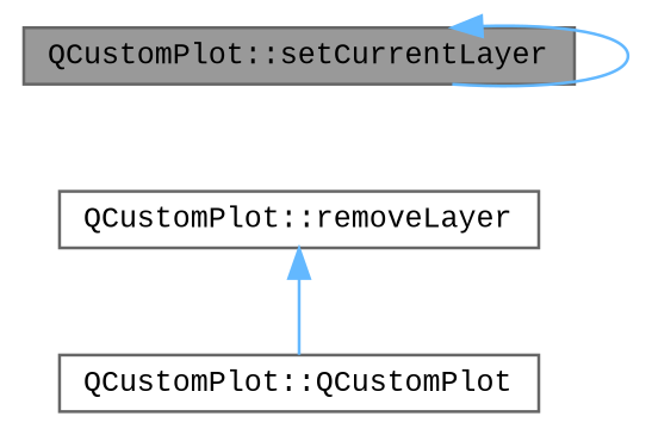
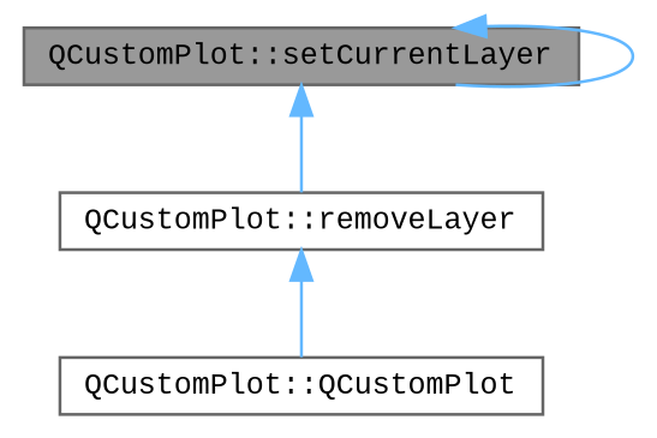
  digraph {
    fontname="Liberation Mono"
    rankdir=TB
    node [color=grey40 fillcolor=white fontname="Liberation Mono" fontsize=10 shape=box style=filled]
    edge [color=steelblue1 dir=back fontname="Liberation Mono" fontsize=10 labelfontname=Helvetica labelfontsize=10 style=solid]
    n1 [color=gray40 fillcolor=grey60 fontcolor=black height=0.2 label="QCustomPlot::setCurrentLayer" width=0.4]
    n2 [height=0.2 label="QCustomPlot::removeLayer" width=0.4]
    n3 [height=0.2 label="QCustomPlot::QCustomPlot" width=0.4]
    n1 -> n1
+   n1 -> n2
    n2 -> n3
  }
